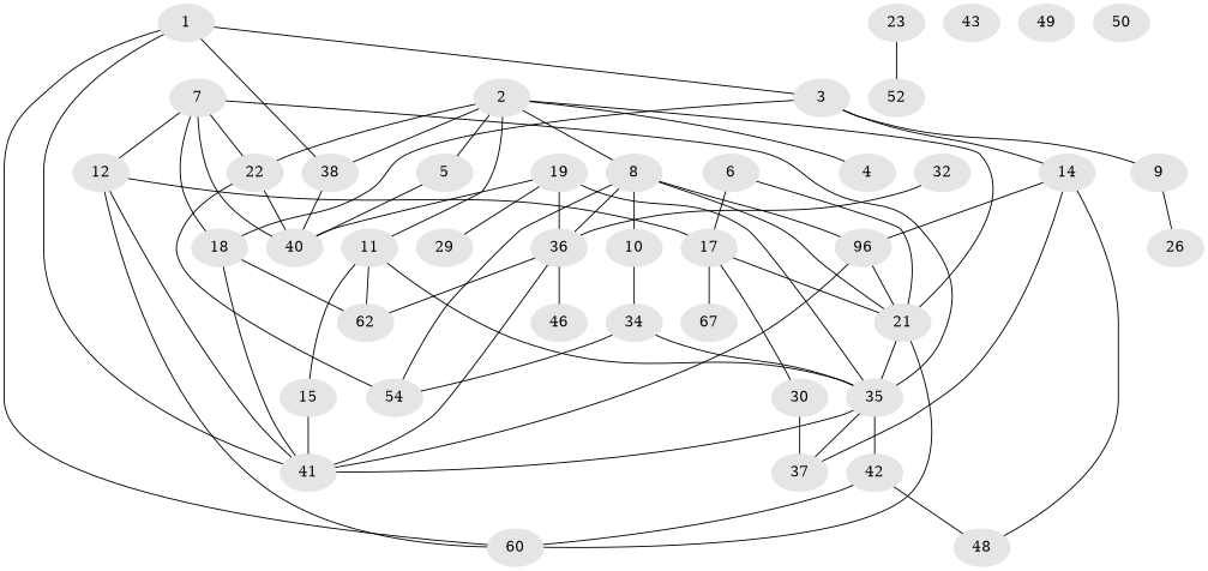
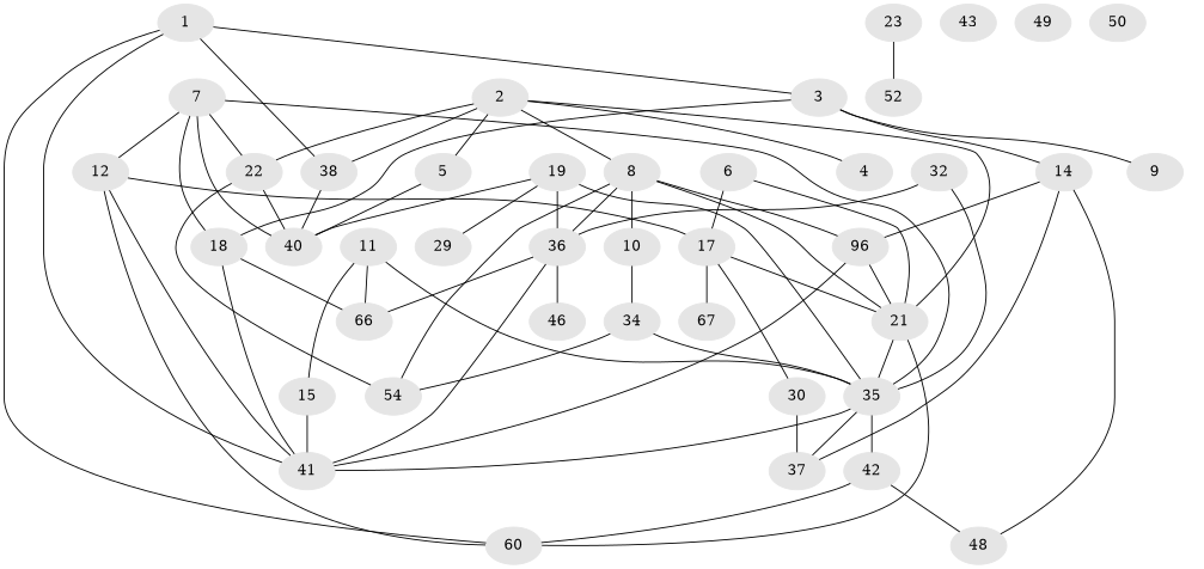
  graph {
    node [color=gray90 style=filled]
    1 [super="+13"]
    3 [super="+55"]
    38
    41 [super="+66"]
    60 [super="+64"]
    9 [super="+28"]
    14 [super="+25"]
    18 [super="+47"]
    40 [super="+63"]
    2 [super="+53"]
    4
    5
    8 [super="+44"]
    11 [super="+31"]
    21 [super="+24"]
    22 [super="+39"]
    10 [super="+20"]
    n18 [label=96 super="+65"]
    36 [super="+61"]
    54 [super="+59"]
    35 [super="+56"]
    15
-   62
-   26
+   62 [label=66]
    37
    48
    17 [super="+51"]
    30 [super="+45"]
    67
    6
    7 [super="+58"]
    12 [super="+27"]
    42
    34
    46
    19 [super="+33"]
    29
    23 [super="+57"]
    52
    32
    43
    49
    50
    1 -- 3
    1 -- 38
    1 -- 41
    1 -- 60
    3 -- 9
    3 -- 14
    3 -- 18
    38 -- 40
-   9 -- 26
    14 -- n18
    14 -- 37
    14 -- 48
    18 -- 41
    18 -- 62
    2 -- 38
    2 -- 4
    2 -- 5
    2 -- 8
-   2 -- 11
    2 -- 21
    2 -- 22
    5 -- 40
    8 -- 21
    8 -- 10
    8 -- n18
    8 -- 36
    8 -- 54
    11 -- 35
    11 -- 15
    11 -- 62
    21 -- 60
    21 -- 35
    22 -- 40
    22 -- 54 [weight=2]
    10 -- 34
    n18 -- 41
    n18 -- 21
    36 -- 41
    36 -- 62
    36 -- 46
    35 -- 41
    35 -- 37
    35 -- 42
    15 -- 41
    17 -- 21
    17 -- 30
    17 -- 67
    30 -- 37
    6 -- 21
    6 -- 17
    7 -- 18
    7 -- 40
    7 -- 22
    7 -- 35
    7 -- 12
    12 -- 41
    12 -- 60
    12 -- 17 [weight=2]
    42 -- 60
    42 -- 48
    34 -- 54
    34 -- 35
    19 -- 40
    19 -- 36
    19 -- 35
    19 -- 29
    23 -- 52
    32 -- 36
+   32 -- 35
  }
